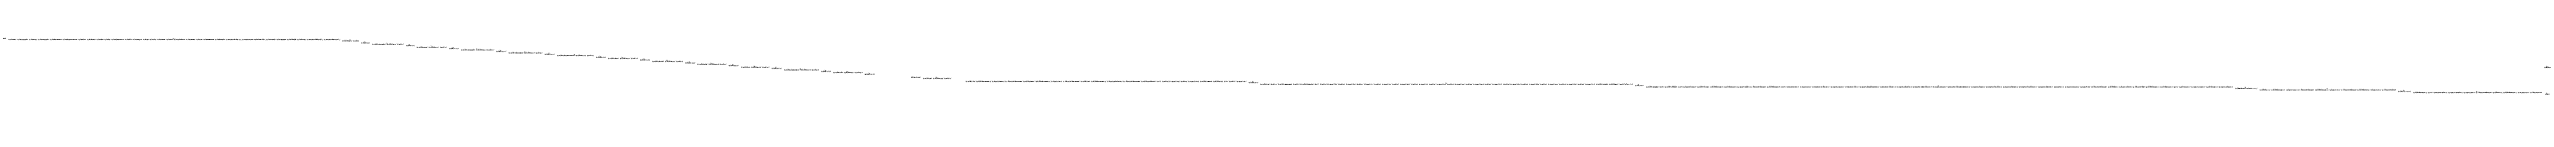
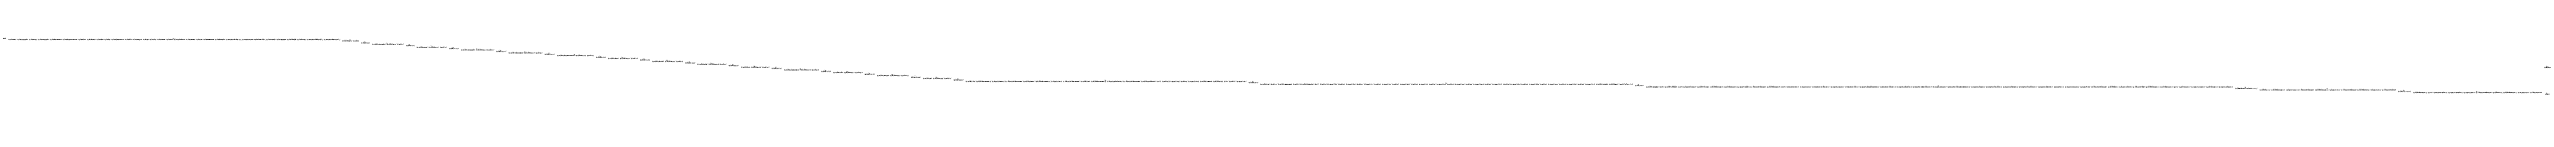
  digraph {
    rankdir=LR
    node [shape=record]
    edge [headport=n tailport=s]
    n1 [label=BB_entry269 shape=none]
    n2 [label="{14479: constant[undefined,v1]|14480: vardecl['CSSPropertyOperations']|14481: vardecl['DOMProperty']|14482: vardecl['DOMPropertyOperations']|14483: vardecl['ReactBrowserEventEmitter']|14484: vardecl['ReactComponentBrowserEnvironment']|14485: vardecl['ReactMount']|14486: vardecl['ReactMultiChild']|14487: vardecl['ReactPerf']|14488: vardecl['assign']|14489: vardecl['escapeTextContentForBrowser']|14490: vardecl['invariant']|14491: vardecl['isEventSupported']|14492: vardecl['keyOf']|14493: vardecl['warning']|14494: vardecl['deleteListener']|14495: vardecl['listenTo']|14496: vardecl['registrationNameModules']|14497: vardecl['CONTENT_TYPES']|14498: vardecl['STYLE']|14499: vardecl['ELEMENT_NODE_TYPE']|14500: vardecl['BackendIDOperations']|14501: function-decl[function assertValidProps ( props ),-]|14502: function-decl[function putListener ( id registrationName listener transaction ),-]|14503: vardecl['omittedCloseTags']|14504: vardecl['VALID_TAG_REGEX']|14505: vardecl['validatedTagCache']|14506: vardecl['hasOwnProperty']|14507: function-decl[function validateDangerousTag ( tag ),-]|14508: function-decl[function ReactDOMComponent ( tag ),-]}"]
    n3 [label="{14509: read-variable['_dereq_',v4,v3]|14510: constant[5.0,v5]}"]
    n4 [label="{14511: call-_dereq_ [v3,v4,v5,v2]}"]
    n5 [label="{14693: exceptional-return}"]
    n6 [label="{14512: write-variable[v2,'CSSPropertyOperations']*|14513: read-variable['_dereq_',v8,v7]|14514: constant[10.0,v9]}"]
    n7 [label="{14515: call-_dereq_ [v7,v8,v9,v6]}"]
    n8 [label="{14516: write-variable[v6,'DOMProperty']*|14517: read-variable['_dereq_',v12,v11]|14518: constant[11.0,v13]}"]
    n9 [label="{14519: call-_dereq_ [v11,v12,v13,v10]}"]
    n10 [label="{14520: write-variable[v10,'DOMPropertyOperations']*|14521: read-variable['_dereq_',v16,v15]|14522: constant[30.0,v17]}"]
    n11 [label="{14523: call-_dereq_ [v15,v16,v17,v14]}"]
    n12 [label="{14524: write-variable[v14,'ReactBrowserEventEmitter']*|14525: read-variable['_dereq_',v20,v19]|14526: constant[35.0,v21]}"]
    n13 [label="{14527: call-_dereq_ [v19,v20,v21,v18]}"]
    n14 [label="{14528: write-variable[v18,'ReactComponentBrowserEnvironment']*|14529: read-variable['_dereq_',v24,v23]|14530: constant[70.0,v25]}"]
    n15 [label="{14531: call-_dereq_ [v23,v24,v25,v22]}"]
    n16 [label="{14532: write-variable[v22,'ReactMount']*|14533: read-variable['_dereq_',v28,v27]|14534: constant[71.0,v29]}"]
    n17 [label="{14535: call-_dereq_ [v27,v28,v29,v26]}"]
    n18 [label="{14536: write-variable[v26,'ReactMultiChild']*|14537: read-variable['_dereq_',v32,v31]|14538: constant[75.0,v33]}"]
    n19 [label="{14539: call-_dereq_ [v31,v32,v33,v30]}"]
    n20 [label="{14540: write-variable[v30,'ReactPerf']*|14541: read-variable['_dereq_',v36,v35]|14542: constant[27.0,v37]}"]
    n21 [label="{14543: call-_dereq_ [v35,v36,v37,v34]}"]
    n22 [label="{14544: write-variable[v34,'assign']*|14545: read-variable['_dereq_',v40,v39]|14546: constant[116.0,v41]}"]
    n23 [label="{14547: call-_dereq_ [v39,v40,v41,v38]}"]
    n24 [label="{14548: write-variable[v38,'escapeTextContentForBrowser']*|14549: read-variable['_dereq_',v44,v43]|14550: constant[135.0,v45]}"]
    n25 [label="{14551: call-_dereq_ [v43,v44,v45,v42]}"]
    n26 [label="{14552: write-variable[v42,'invariant']*|14553: read-variable['_dereq_',v48,v47]|14554: constant[136.0,v49]}"]
    n27 [label="{14555: call-_dereq_ [v47,v48,v49,v46]}"]
+   n28 [label="{14556: write-variable[v46,'isEventSupported']*|14557: read-variable['_dereq_',v52,v51]|14558: constant[141.0,v53]}"]
    n29 [label="{14559: call-_dereq_ [v51,v52,v53,v50]}"]
    n30 [label="{14560: write-variable[v50,'keyOf']*|14561: read-variable['_dereq_',v56,v55]|14562: constant[154.0,v57]}"]
+   n31 [label="{14563: call-_dereq_ [v55,v56,v57,v54]}"]
    n32 [label="{14564: write-variable[v54,'warning']*|14565: read-variable['ReactBrowserEventEmitter',v59,-]|14566: read-property[v59,'deleteListener',v58]|14567: \<variable-non-null-undef\>['ReactBrowserEventEmitter']|14568: write-variable[v58,'deleteListener']*|14569: read-variable['ReactBrowserEventEmitter',v61,-]|14570: read-property[v61,'listenTo',v60]|14571: \<variable-non-null-undef\>['ReactBrowserEventEmitter']|14572: write-variable[v60,'listenTo']*|14573: read-variable['ReactBrowserEventEmitter',v63,-]|14574: read-property[v63,'registrationNameModules',v62]|14575: \<variable-non-null-undef\>['ReactBrowserEventEmitter']|14576: write-variable[v62,'registrationNameModules']*|14577: new[v64]|14578: constant[true,v65]|14579: write-property[v64,'string',v65]|14580: constant[true,v66]|14581: write-property[v64,'number',v66]|14582: write-variable[v64,'CONTENT_TYPES']*|14583: read-variable['keyOf',v69,v68]|14584: new[v70]|14585: constant[null,v71]|14586: write-property[v70,'style',v71]}"]
    n33 [label="{14587: call-keyOf [v68,v69,v70,v67]}"]
    n34 [label="{14588: write-variable[v67,'STYLE']*|14589: constant[1.0,v72]|14590: write-variable[v72,'ELEMENT_NODE_TYPE']*|14591: constant[null,v73]|14592: write-variable[v73,'BackendIDOperations']*|14593: new[v74]|14594: constant[true,v75]|14595: write-property[v74,'area',v75]|14596: constant[true,v76]|14597: write-property[v74,'base',v76]|14598: constant[true,v77]|14599: write-property[v74,'br',v77]|14600: constant[true,v78]|14601: write-property[v74,'col',v78]|14602: constant[true,v79]|14603: write-property[v74,'embed',v79]|14604: constant[true,v80]|14605: write-property[v74,'hr',v80]|14606: constant[true,v81]|14607: write-property[v74,'img',v81]|14608: constant[true,v82]|14609: write-property[v74,'input',v82]|14610: constant[true,v83]|14611: write-property[v74,'keygen',v83]|14612: constant[true,v84]|14613: write-property[v74,'link',v84]|14614: constant[true,v85]|14615: write-property[v74,'meta',v85]|14616: constant[true,v86]|14617: write-property[v74,'param',v86]|14618: constant[true,v87]|14619: write-property[v74,'source',v87]|14620: constant[true,v88]|14621: write-property[v74,'track',v88]|14622: constant[true,v89]|14623: write-property[v74,'wbr',v89]|14624: write-variable[v74,'omittedCloseTags']*|14625: read-variable['RegExp',v91,-]|14626: constant[\"^[a-zA-Z][a-zA-Z:_\\\\.\\\\-\\\\d]*$\",v92]}"]
    n35 [label="{14627: construct [-,v91,v92,v90]}"]
    n36 [label="{14628: write-variable[v90,'VALID_TAG_REGEX']*|14629: new[v93]|14630: write-variable[v93,'validatedTagCache']*|14631: new[v95]|14632: read-property[v95,'hasOwnProperty',v94]|14633: write-variable[v94,'hasOwnProperty']*|14634: read-variable['ReactDOMComponent',v97,-]|14635: constant[\"ReactDOMComponent\",v96]|14636: write-property[v97,'displayName',v96]|14637: \<variable-non-null-undef\>['ReactDOMComponent']*|14638: read-variable['ReactDOMComponent',v99,-]|14639: new[v98]|14640: function-expr[function ( element ),v100]|14641: write-property[v98,'construct',v100]|14642: function-expr[function ( rootID transaction context ),v101]|14643: write-property[v98,'mountComponent',v101]|14644: function-expr[function ( transaction ),v102]|14645: write-property[v98,'_createOpenTagMarkupAndPutListeners',v102]|14646: function-expr[function ( transaction context ),v103]|14647: write-property[v98,'_createContentMarkup',v103]|14648: function-expr[function ( nextElement transaction context ),v104]|14649: write-property[v98,'receiveComponent',v104]|14650: function-expr[function ( transaction prevElement nextElement context ),v105]|14651: write-property[v98,'updateComponent',v105]|14652: function-expr[function ( lastProps transaction ),v106]|14653: write-property[v98,'_updateDOMProperties',v106]|14654: function-expr[function ( lastProps transaction context ),v107]|14655: write-property[v98,'_updateDOMChildren',v107]|14656: function-expr[function ( ),v108]|14657: write-property[v98,'unmountComponent',v108]|14658: write-property[v99,'Mixin',v98]|14659: \<variable-non-null-undef\>['ReactDOMComponent']*|14660: read-variable['ReactPerf',v110,-]|14661: read-property[v110,'measureMethods',-]|14662: \<variable-non-null-undef\>['ReactPerf']|14663: read-variable['ReactDOMComponent',v111,-]|14664: constant[\"ReactDOMComponent\",v112]|14665: new[v113]|14666: constant[\"mountComponent\",v114]|14667: write-property[v113,'mountComponent',v114]|14668: constant[\"updateComponent\",v115]|14669: write-property[v113,'updateComponent',v115]}"]
    n37 [label="{14670: call-ReactPerf.measureMethods [v110,'measureMethods',v111,v112,v113,-]*}"]
    n38 [label="{14671: read-variable['assign',v117,v116]|14672: read-variable['ReactDOMComponent',v119,-]|14673: read-property[v119,'prototype',v118]|14674: \<variable-non-null-undef\>['ReactDOMComponent']|14675: read-variable['ReactDOMComponent',v121,-]|14676: read-property[v121,'Mixin',v120]|14677: \<variable-non-null-undef\>['ReactDOMComponent']|14678: read-variable['ReactMultiChild',v123,-]|14679: read-property[v123,'Mixin',v122]|14680: \<variable-non-null-undef\>['ReactMultiChild']}"]
    n39 [label="{14681: call-assign [v116,v117,v118,v120,v122,-]*}"]
    n40 [label="{14682: read-variable['ReactDOMComponent',v125,-]|14683: new[v124]|14684: function-expr[function ( IDOperations ),v126]|14685: write-property[v124,'injectIDOperations',v126]|14686: write-property[v125,'injection',v124]|14687: \<variable-non-null-undef\>['ReactDOMComponent']*|14688: read-variable['module',v128,-]|14689: read-variable['ReactDOMComponent',v127,-]|14690: write-property[v128,'exports',v127]|14691: \<variable-non-null-undef\>['module']*}"]
    n41 [label="{14692: return[v1]}"]
    n1 -> n2 [headlabel="    4114"]
    n2 -> n3 [headlabel="      4115"]
    n3 -> n4 [headlabel="      4116"]
    n3 -> n5 [color=gray headlabel="      4153"]
    n4 -> n5 [color=gray]
    n4 -> n6 [headlabel="      4117"]
    n6 -> n5 [color=gray]
    n6 -> n7 [headlabel="      4118"]
    n7 -> n5 [color=gray]
    n7 -> n8 [headlabel="      4119"]
    n8 -> n5 [color=gray]
    n8 -> n9 [headlabel="      4120"]
    n9 -> n5 [color=gray]
    n9 -> n10 [headlabel="      4121"]
    n10 -> n5 [color=gray]
    n10 -> n11 [headlabel="      4122"]
    n11 -> n5 [color=gray]
    n11 -> n12 [headlabel="      4123"]
    n12 -> n5 [color=gray]
    n12 -> n13 [headlabel="      4124"]
    n13 -> n5 [color=gray]
    n13 -> n14 [headlabel="      4125"]
    n14 -> n5 [color=gray]
    n14 -> n15 [headlabel="      4126"]
    n15 -> n5 [color=gray]
    n15 -> n16 [headlabel="      4127"]
    n16 -> n5 [color=gray]
    n16 -> n17 [headlabel="      4128"]
    n17 -> n5 [color=gray]
    n17 -> n18 [headlabel="      4129"]
    n18 -> n5 [color=gray]
    n18 -> n19 [headlabel="      4130"]
    n19 -> n5 [color=gray]
    n19 -> n20 [headlabel="      4131"]
    n20 -> n5 [color=gray]
    n20 -> n21 [headlabel="      4132"]
    n21 -> n5 [color=gray]
    n21 -> n22 [headlabel="      4133"]
    n22 -> n5 [color=gray]
    n22 -> n23 [headlabel="      4134"]
    n23 -> n5 [color=gray]
    n23 -> n24 [headlabel="      4135"]
    n24 -> n5 [color=gray]
    n24 -> n25 [headlabel="      4136"]
    n25 -> n5 [color=gray]
    n25 -> n26 [headlabel="      4137"]
    n26 -> n5 [color=gray]
    n26 -> n27 [headlabel="      4138"]
    n27 -> n5 [color=gray]
+   n27 -> n28 [headlabel="      4139"]
+   n28 -> n5 [color=gray]
+   n28 -> n29 [headlabel="      4140"]
    n29 -> n5 [color=gray]
    n29 -> n30 [headlabel="      4141"]
    n30 -> n5 [color=gray]
+   n30 -> n31 [headlabel="      4142"]
+   n31 -> n5 [color=gray]
+   n31 -> n32 [headlabel="      4143"]
    n32 -> n5 [color=black]
    n32 -> n33 [headlabel="      4144"]
    n33 -> n5 [color=gray]
    n33 -> n34 [headlabel="      4145"]
    n34 -> n5 [color=gray]
    n34 -> n35 [headlabel="      4146"]
    n35 -> n5 [color=gray]
    n35 -> n36 [headlabel="      4147"]
    n36 -> n5 [color=gray]
    n36 -> n37 [headlabel="      4148"]
    n37 -> n5 [color=gray]
    n37 -> n38 [headlabel="      4149"]
    n38 -> n5 [color=gray]
    n38 -> n39 [headlabel="      4150"]
    n39 -> n5 [color=gray]
    n39 -> n40 [headlabel="      4151"]
    n40 -> n5 [color=gray]
    n40 -> n41 [headlabel="      4152"]
  }
